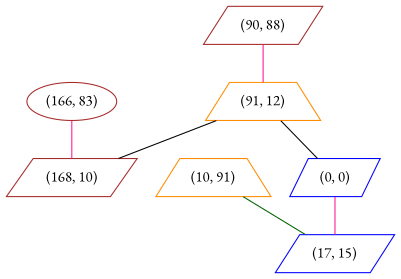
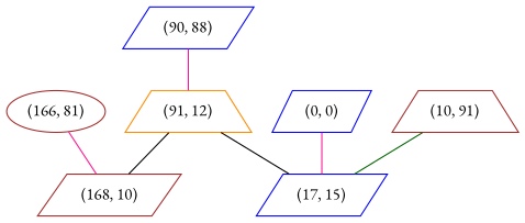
  graph {
    fontname="EB Garamond"
    node [color=blue fontname="EB Garamond" shape=parallelogram]
    edge [color=deeppink fontname="EB Garamond" weight=1]
-   "(166, 83)" [color=brown shape=ellipse]
+   "(166, 83)" [color=brown shape=ellipse label="(166, 81)"]
    "(168, 10)" [color=brown]
-   "(90, 88)" [color=brown]
+   "(90, 88)"
    "(91, 12)" [color=darkorange shape=trapezium]
    "(17, 15)"
    "(0, 0)"
-   "(10, 91)" [color=darkorange shape=trapezium]
+   "(10, 91)" [color=brown shape=trapezium]
    "(166, 83)" -- "(168, 10)"
    "(90, 88)" -- "(91, 12)"
    "(91, 12)" -- "(168, 10)" [color=black]
-   "(91, 12)" -- "(0, 0)" [color=black]
+   "(91, 12)" -- "(17, 15)" [color=black]
    "(0, 0)" -- "(17, 15)" [weight=4]
    "(10, 91)" -- "(17, 15)" [color=darkgreen]
  }
